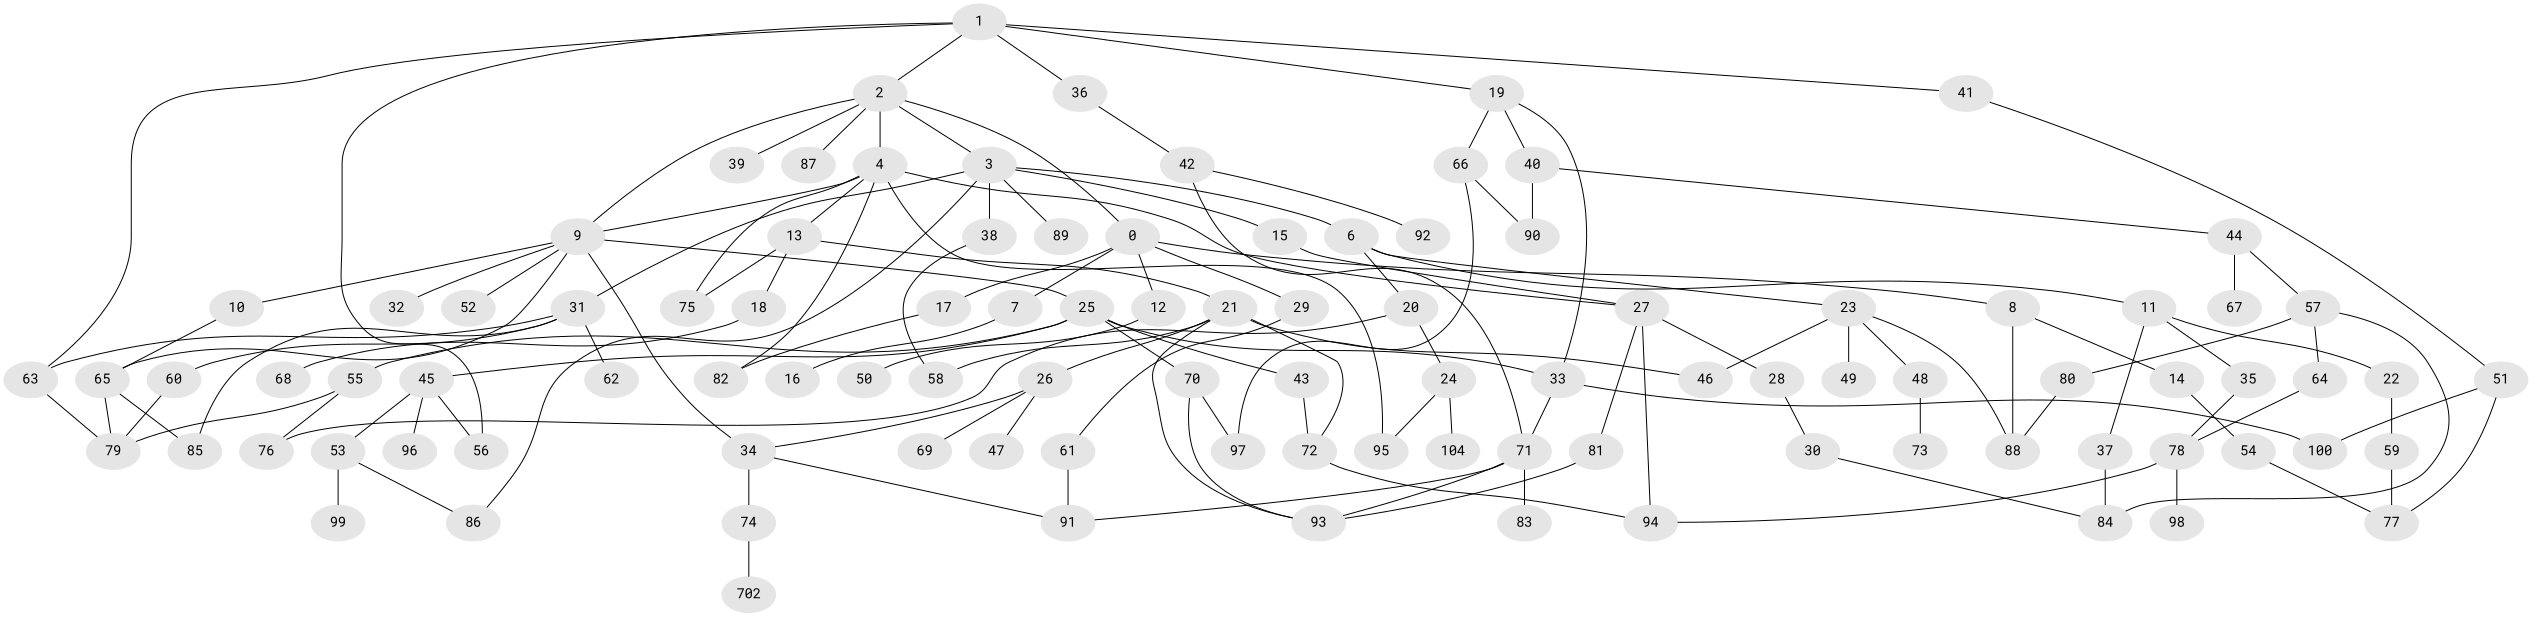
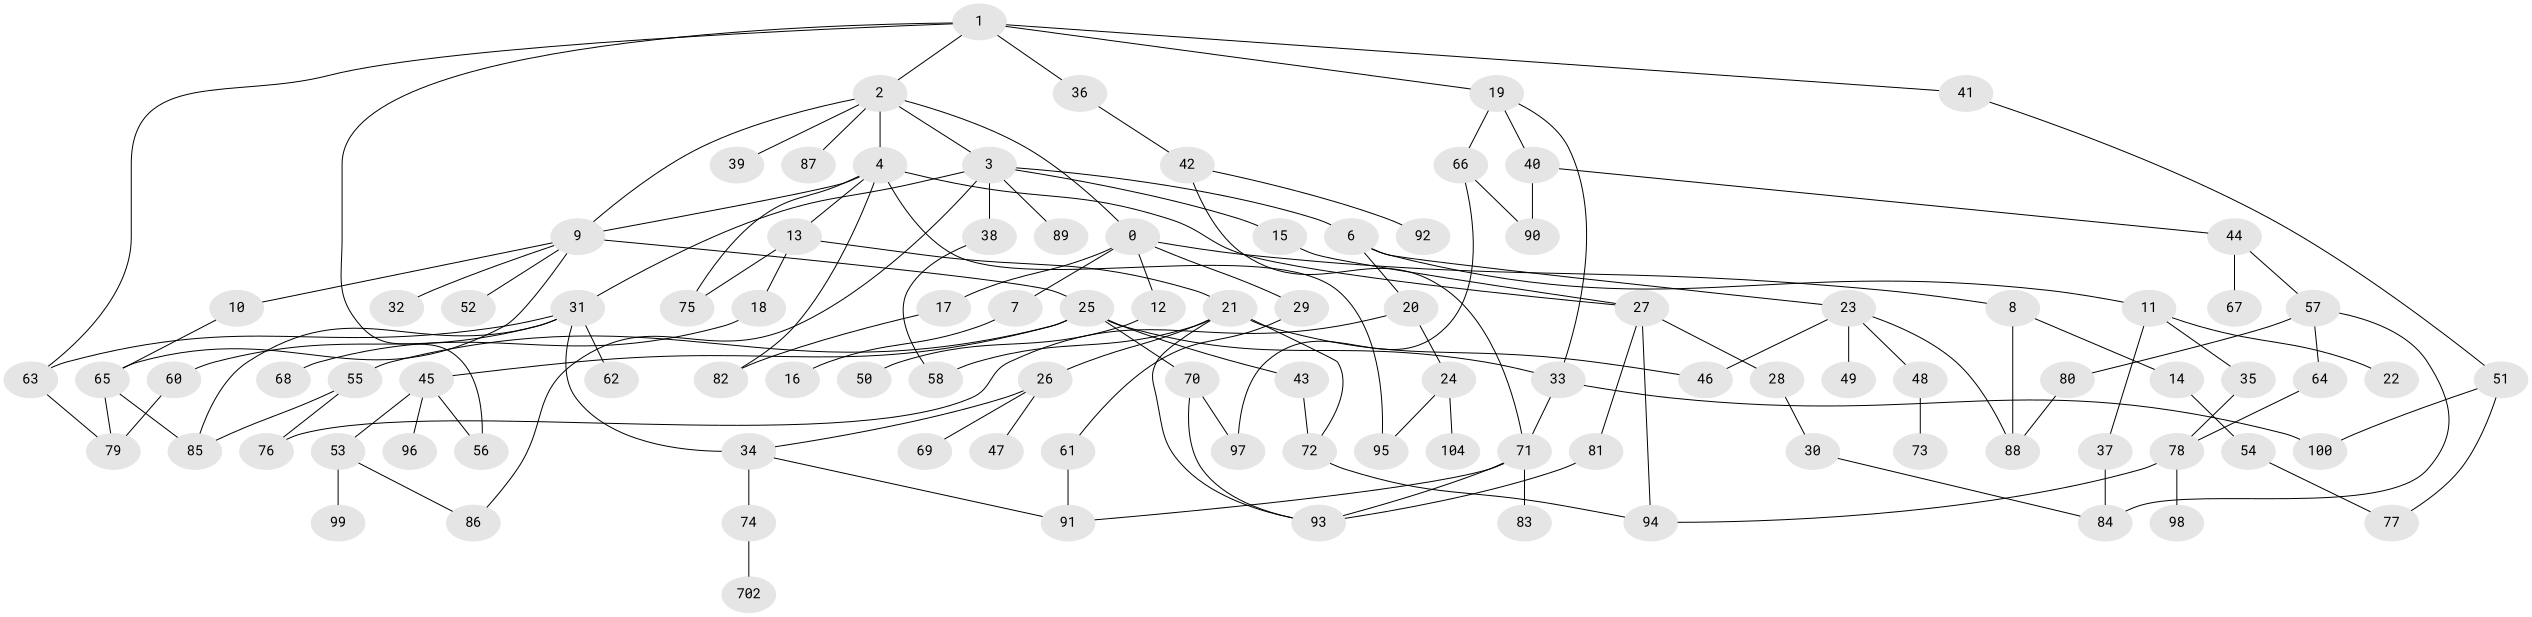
  graph {
    fontname="Roboto Mono"
    node [color=gray90 fontname="Roboto Mono" style=filled]
    edge [fontname="Roboto Mono"]
    1
    2
    19
    36
    41
    56
    63
    3
    4
    n10 [label=0]
    9
    39
    87
    33
    40
    66
    42
    51
    79
    6
    15
    31
    38
    86
    89
    13
    27
    75
    82
    95
    7
    8
    12
    17
    29
    10
    25
    32
    52
    65
    11
    20
    23
    34
    60
    62
    85
    58
    18
    21
    28
    81
    94
    16
    14
    88
    50
    61
    22
    35
    37
    24
    76
    46
    48
    49
    54
    43
    45
    55
    70
-   59
    78
    84
    68
    26
    72
    93
    77
    71
    100
    44
    90
    97
    n85 [label=104]
    47
    69
    73
    53
    96
    74
    91
    30
    83
    n95 [label=702]
    98
    92
    57
    67
    64
    80
    99
    1 -- 2
    1 -- 19
    1 -- 36
    1 -- 41
    1 -- 56
    1 -- 63
    2 -- 3
    2 -- 4
    2 -- n10
    2 -- 9
    2 -- 39
    2 -- 87
    19 -- 33
    19 -- 40
    19 -- 66
    36 -- 42
    41 -- 51
    63 -- 79
    3 -- 6
    3 -- 15
    3 -- 31
    3 -- 38
    3 -- 86
    3 -- 89
    4 -- 9
    4 -- 13
    4 -- 27
    4 -- 75
    4 -- 82
    4 -- 95
    n10 -- 7
    n10 -- 8
    n10 -- 12
    n10 -- 17
    n10 -- 29
    9 -- 10
    9 -- 25
    9 -- 32
    9 -- 52
    9 -- 65
    33 -- 71
    33 -- 100
    40 -- 44
    40 -- 90
    66 -- 90
    66 -- 97
    42 -- 71
    42 -- 92
    51 -- 77
    51 -- 100
    6 -- 11
    6 -- 20
    6 -- 23
    15 -- 27
    31 -- 63
-   9 -- 34
+   31 -- 34
    31 -- 60
    31 -- 62
    31 -- 85
    38 -- 58
    13 -- 75
    13 -- 18
    13 -- 21
    27 -- 28
    27 -- 81
    27 -- 94
    7 -- 16
    8 -- 14
    8 -- 88
    12 -- 50
    17 -- 82
    29 -- 61
    10 -- 65
    25 -- 33
    25 -- 43
    25 -- 45
    25 -- 55
    25 -- 70
    65 -- 79
    65 -- 85
    11 -- 22
    11 -- 35
    11 -- 37
    20 -- 24
    20 -- 76
    23 -- 88
    23 -- 46
    23 -- 48
    23 -- 49
    34 -- 74
    34 -- 91
    60 -- 79
    18 -- 68
    21 -- 58
    21 -- 46
    21 -- 26
    21 -- 72
    21 -- 93
    28 -- 30
    81 -- 93
    14 -- 54
    61 -- 91
-   22 -- 59
    35 -- 78
    37 -- 84
    24 -- 95
    24 -- n85
    48 -- 73
    54 -- 77
    43 -- 72
    45 -- 56
    45 -- 53
    45 -- 96
-   55 -- 79
+   55 -- 85
    55 -- 76
    70 -- 93
    70 -- 97
-   59 -- 77
    78 -- 94
    78 -- 98
    26 -- 34
    26 -- 47
    26 -- 69
    72 -- 94
    71 -- 93
    71 -- 91
    71 -- 83
    44 -- 57
    44 -- 67
    53 -- 86
    53 -- 99
    74 -- n95
    30 -- 84
    57 -- 84
    57 -- 64
    57 -- 80
    64 -- 78
    80 -- 88
  }
